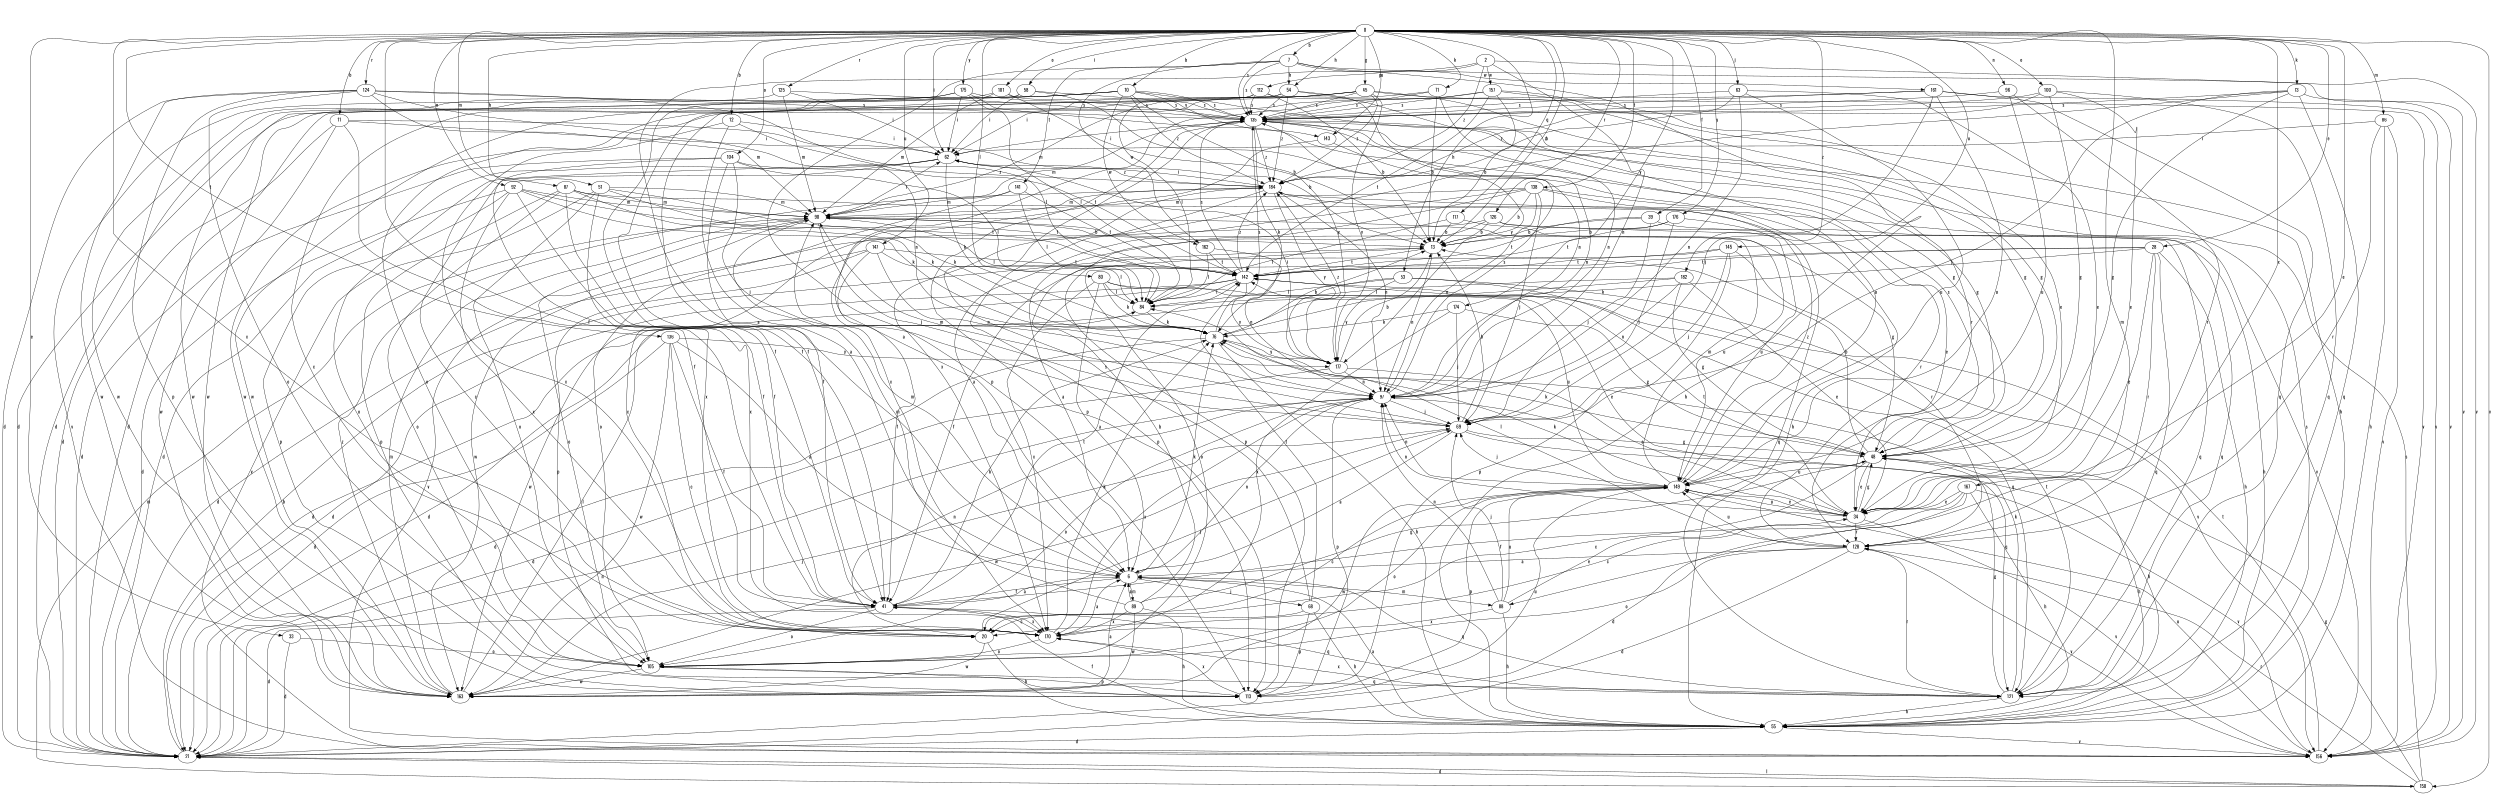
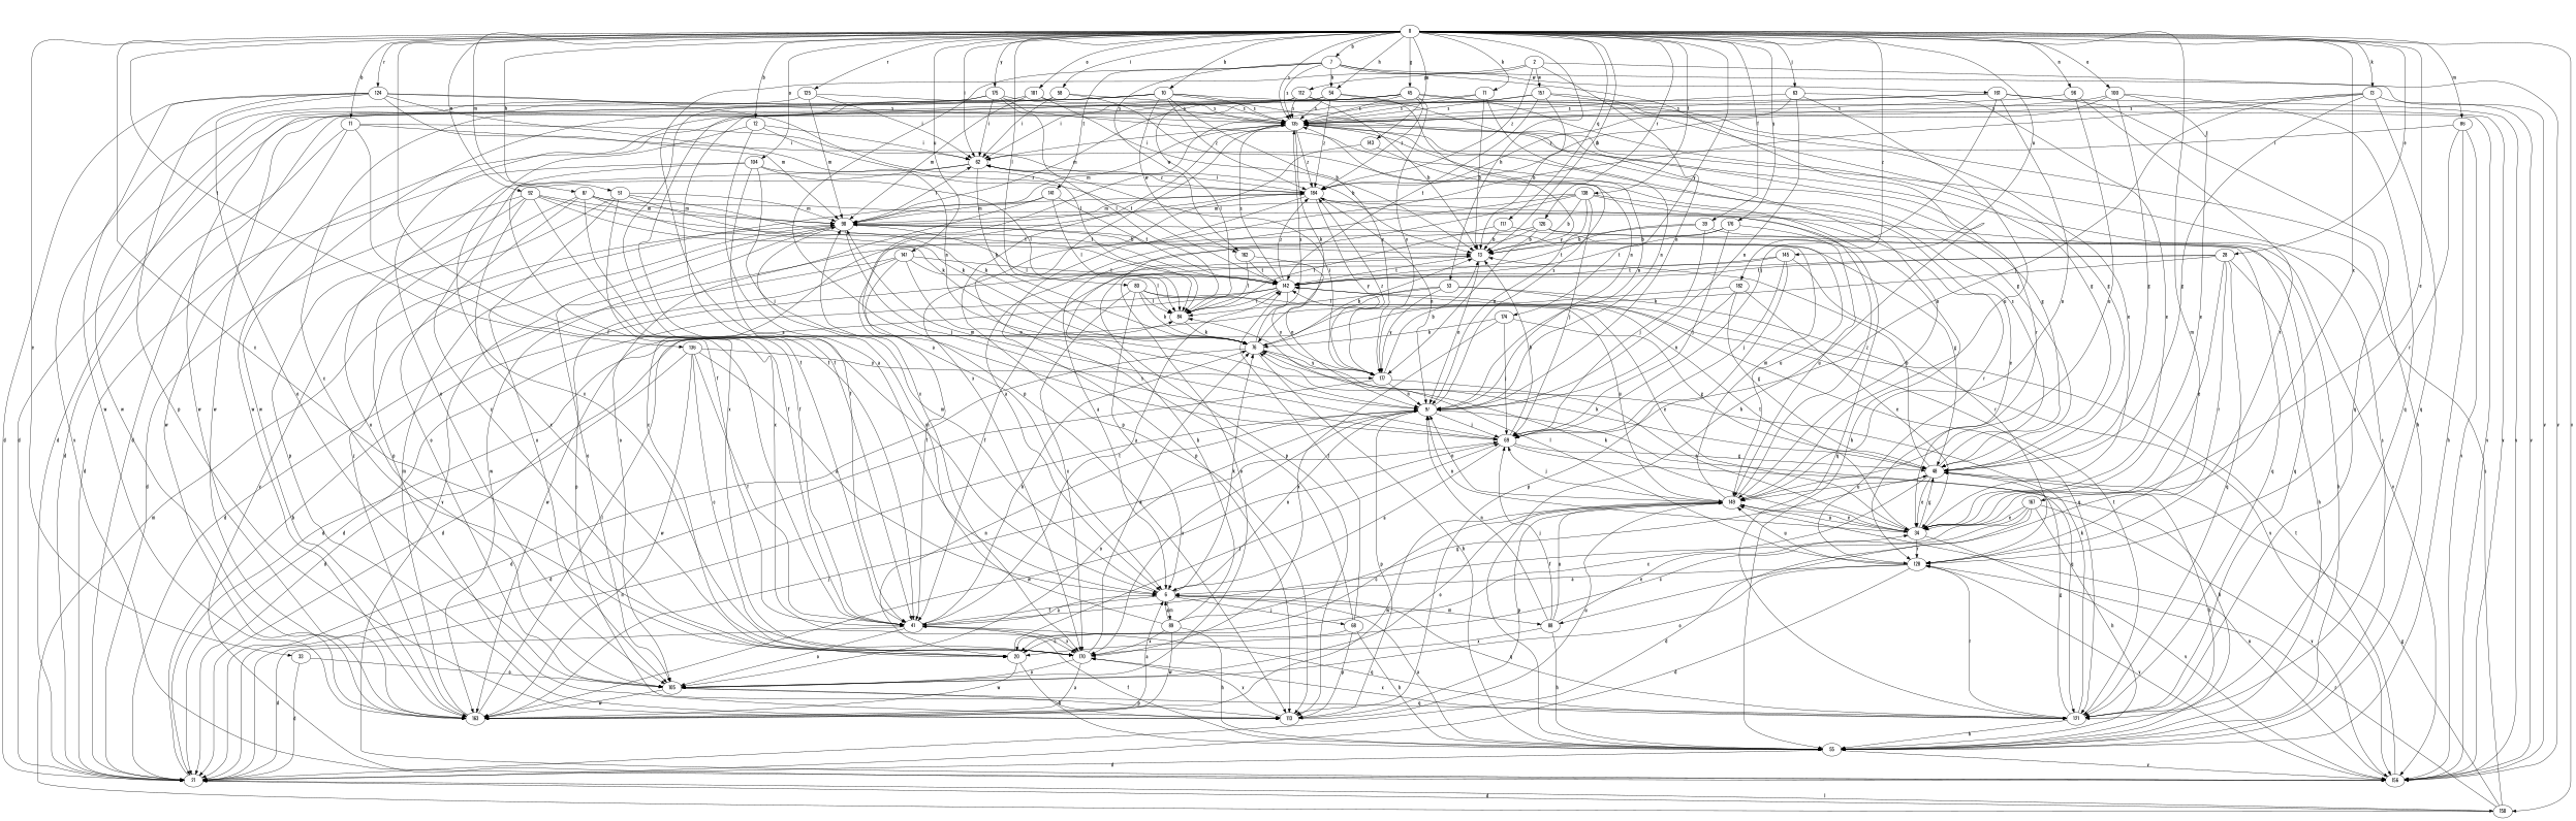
  strict digraph {
    fontname=Oswald
    node [fontname=Oswald]
    edge [fontname=Oswald]
    0
    7
    10
    11
    12
    13
    28
    33
    34
    39
    41
    45
    51
    53
    54
    58
    62
    63
    71
    73
    80
    86
    87
    88
    92
    96
    100
    101
    104
    117
    124
    125
    126
    135
    136
    138
    143
    145
    147
    150
    167
    170
    174
    175
    176
    182
    156
    55
    113
    141
    161
    162
    184
    20
    27
    128
    163
    177
    6
    142
    97
    76
    121
    105
    48
    149
    69
    90
    84
    2
    112
    157
    68
    89
    0 -> 7 [label=b]
    0 -> 10 [label=b]
    0 -> 11 [label=b]
    0 -> 12 [label=b]
    0 -> 13 [label=b]
    0 -> 28 [label=e]
    0 -> 33 [label=e]
    0 -> 34 [label=e]
    0 -> 39 [label=f]
    0 -> 41 [label=f]
    0 -> 45 [label=g]
    0 -> 51 [label=h]
    0 -> 53 [label=h]
    0 -> 54 [label=h]
    0 -> 58 [label=i]
    0 -> 62 [label=i]
    0 -> 63 [label=j]
    0 -> 71 [label=k]
    0 -> 73 [label=k]
    0 -> 80 [label=l]
    0 -> 86 [label=m]
    0 -> 87 [label=m]
    0 -> 88 [label=m]
    0 -> 92 [label=n]
    0 -> 96 [label=n]
    0 -> 100 [label=o]
    0 -> 101 [label=o]
    0 -> 104 [label=o]
    0 -> 117 [label=q]
    0 -> 124 [label=r]
    0 -> 125 [label=r]
    0 -> 126 [label=r]
    0 -> 135 [label=s]
    0 -> 136 [label=t]
    0 -> 138 [label=t]
    0 -> 143 [label=u]
    0 -> 145 [label=u]
    0 -> 147 [label=u]
    0 -> 150 [label=v]
    0 -> 167 [label=x]
    0 -> 170 [label=x]
    0 -> 174 [label=y]
    0 -> 175 [label=y]
    0 -> 176 [label=y]
    0 -> 182 [label=z]
    7 -> 54 [label=h]
    7 -> 135 [label=s]
    7 -> 156 [label=v]
    7 -> 55 [label=h]
    7 -> 113 [label=p]
    7 -> 141 [label=t]
    7 -> 161 [label=w]
    7 -> 162 [label=w]
    10 -> 135 [label=s]
-   10 -> 143 [label=v]
+   10 -> 156 [label=v]
    10 -> 162 [label=w]
    10 -> 184 [label=z]
    10 -> 20 [label=c]
    10 -> 27 [label=d]
    10 -> 128 [label=r]
    10 -> 163 [label=w]
    10 -> 177 [label=y]
    11 -> 13 [label=b]
    11 -> 41 [label=f]
    11 -> 62 [label=i]
    11 -> 27 [label=d]
    11 -> 163 [label=w]
    12 -> 62 [label=i]
    12 -> 170 [label=x]
    12 -> 6 [label=a]
    12 -> 142 [label=t]
    13 -> 142 [label=t]
    13 -> 97 [label=n]
    28 -> 34 [label=e]
    28 -> 55 [label=h]
    28 -> 128 [label=r]
    28 -> 142 [label=t]
    28 -> 76 [label=k]
    28 -> 121 [label=q]
    28 -> 105 [label=o]
    33 -> 27 [label=d]
    33 -> 105 [label=o]
    34 -> 156 [label=v]
    34 -> 128 [label=r]
    34 -> 142 [label=t]
    34 -> 97 [label=n]
    34 -> 76 [label=k]
    34 -> 48 [label=g]
    34 -> 149 [label=u]
    39 -> 13 [label=b]
    39 -> 142 [label=t]
    39 -> 121 [label=q]
    39 -> 69 [label=j]
    41 -> 170 [label=x]
    41 -> 27 [label=d]
    41 -> 6 [label=a]
    41 -> 142 [label=t]
    41 -> 76 [label=k]
    41 -> 121 [label=q]
    41 -> 105 [label=o]
    45 -> 41 [label=f]
    45 -> 135 [label=s]
    45 -> 156 [label=v]
    45 -> 184 [label=z]
    45 -> 177 [label=y]
    45 -> 105 [label=o]
    45 -> 48 [label=g]
    45 -> 90 [label=m]
    51 -> 170 [label=x]
    51 -> 156 [label=v]
    51 -> 142 [label=t]
    51 -> 76 [label=k]
    51 -> 105 [label=o]
    51 -> 90 [label=m]
    53 -> 156 [label=v]
    53 -> 27 [label=d]
    53 -> 177 [label=y]
    53 -> 121 [label=q]
    53 -> 84 [label=l]
    54 -> 135 [label=s]
    54 -> 184 [label=z]
    54 -> 163 [label=w]
    54 -> 177 [label=y]
    54 -> 149 [label=u]
    54 -> 84 [label=l]
    58 -> 62 [label=i]
    58 -> 135 [label=s]
    58 -> 163 [label=w]
    58 -> 97 [label=n]
    62 -> 184 [label=z]
    62 -> 20 [label=c]
-   62 -> 27 [label=d]
    62 -> 76 [label=k]
    62 -> 105 [label=o]
    63 -> 34 [label=e]
    63 -> 135 [label=s]
    63 -> 184 [label=z]
    63 -> 97 [label=n]
    63 -> 149 [label=u]
    71 -> 13 [label=b]
    71 -> 62 [label=i]
    71 -> 135 [label=s]
    71 -> 97 [label=n]
    73 -> 135 [label=s]
    73 -> 170 [label=x]
    73 -> 156 [label=v]
    73 -> 121 [label=q]
    73 -> 48 [label=g]
    73 -> 69 [label=j]
    80 -> 34 [label=e]
    80 -> 170 [label=x]
    80 -> 6 [label=a]
    80 -> 76 [label=k]
    80 -> 149 [label=u]
    80 -> 84 [label=l]
    86 -> 62 [label=i]
    86 -> 156 [label=v]
    86 -> 55 [label=h]
    86 -> 128 [label=r]
    87 -> 41 [label=f]
    87 -> 113 [label=p]
    87 -> 76 [label=k]
    87 -> 121 [label=q]
    87 -> 105 [label=o]
    87 -> 90 [label=m]
    88 -> 34 [label=e]
    88 -> 170 [label=x]
    88 -> 55 [label=h]
    88 -> 97 [label=n]
    88 -> 149 [label=u]
    88 -> 69 [label=j]
    92 -> 41 [label=f]
    92 -> 170 [label=x]
    92 -> 113 [label=p]
    92 -> 27 [label=d]
    92 -> 142 [label=t]
    92 -> 76 [label=k]
    92 -> 90 [label=m]
    96 -> 135 [label=s]
    96 -> 128 [label=r]
    96 -> 149 [label=u]
    100 -> 34 [label=e]
    100 -> 135 [label=s]
    100 -> 184 [label=z]
    100 -> 121 [label=q]
    100 -> 48 [label=g]
    101 -> 13 [label=b]
    101 -> 135 [label=s]
    101 -> 27 [label=d]
    101 -> 90 [label=m]
    104 -> 41 [label=f]
    104 -> 170 [label=x]
    104 -> 184 [label=z]
    104 -> 27 [label=d]
    104 -> 69 [label=j]
    104 -> 84 [label=l]
    117 -> 13 [label=b]
    117 -> 149 [label=u]
    117 -> 84 [label=l]
    124 -> 135 [label=s]
    124 -> 113 [label=p]
    124 -> 27 [label=d]
    124 -> 163 [label=w]
    124 -> 97 [label=n]
    124 -> 105 [label=o]
    124 -> 90 [label=m]
    124 -> 84 [label=l]
    125 -> 62 [label=i]
    125 -> 135 [label=s]
    125 -> 156 [label=v]
    125 -> 90 [label=m]
    126 -> 13 [label=b]
    126 -> 55 [label=h]
    126 -> 163 [label=w]
    126 -> 6 [label=a]
    126 -> 121 [label=q]
    135 -> 62 [label=i]
    135 -> 113 [label=p]
    135 -> 184 [label=z]
    135 -> 97 [label=n]
    135 -> 76 [label=k]
    135 -> 48 [label=g]
    135 -> 90 [label=m]
    136 -> 41 [label=f]
    136 -> 20 [label=c]
    136 -> 27 [label=d]
    136 -> 163 [label=w]
    136 -> 177 [label=y]
    136 -> 6 [label=a]
    138 -> 13 [label=b]
    138 -> 34 [label=e]
    138 -> 113 [label=p]
    138 -> 128 [label=r]
    138 -> 6 [label=a]
    138 -> 97 [label=n]
    138 -> 69 [label=j]
    138 -> 90 [label=m]
    143 -> 170 [label=x]
    143 -> 55 [label=h]
    145 -> 41 [label=f]
    145 -> 113 [label=p]
    145 -> 128 [label=r]
    145 -> 142 [label=t]
    145 -> 69 [label=j]
    147 -> 41 [label=f]
    147 -> 113 [label=p]
    147 -> 27 [label=d]
    147 -> 142 [label=t]
    147 -> 97 [label=n]
    147 -> 84 [label=l]
    150 -> 135 [label=s]
    150 -> 27 [label=d]
    150 -> 128 [label=r]
    150 -> 48 [label=g]
    150 -> 90 [label=m]
    167 -> 34 [label=e]
    167 -> 41 [label=f]
    167 -> 156 [label=v]
    167 -> 55 [label=h]
    167 -> 20 [label=c]
    167 -> 27 [label=d]
-   170 -> 6 [label=a]
+   170 -> 163 [label=a]
    170 -> 76 [label=k]
    170 -> 105 [label=o]
    174 -> 170 [label=x]
    174 -> 76 [label=k]
    174 -> 48 [label=g]
    174 -> 69 [label=j]
    175 -> 41 [label=f]
    175 -> 62 [label=i]
    175 -> 135 [label=s]
    175 -> 163 [label=w]
    175 -> 48 [label=g]
    175 -> 84 [label=l]
    176 -> 13 [label=b]
    176 -> 142 [label=t]
    176 -> 149 [label=u]
    176 -> 69 [label=j]
    182 -> 34 [label=e]
    182 -> 27 [label=d]
    182 -> 97 [label=n]
    182 -> 48 [label=g]
-   182 -> 84 [label=l]
    156 -> 142 [label=t]
    156 -> 149 [label=u]
    55 -> 41 [label=f]
    55 -> 135 [label=s]
    55 -> 156 [label=v]
    55 -> 27 [label=d]
    55 -> 6 [label=a]
    113 -> 170 [label=x]
    113 -> 149 [label=u]
    141 -> 142 [label=t]
    141 -> 105 [label=o]
    141 -> 90 [label=m]
    141 -> 84 [label=l]
    161 -> 135 [label=s]
    161 -> 156 [label=v]
    161 -> 163 [label=w]
    161 -> 121 [label=q]
    161 -> 149 [label=u]
    161 -> 69 [label=j]
    162 -> 142 [label=t]
    162 -> 97 [label=n]
    162 -> 84 [label=l]
    184 -> 62 [label=i]
    184 -> 156 [label=v]
    184 -> 113 [label=p]
    184 -> 20 [label=c]
    184 -> 177 [label=y]
    184 -> 97 [label=n]
    184 -> 90 [label=m]
    20 -> 55 [label=h]
    20 -> 163 [label=w]
    20 -> 97 [label=n]
    20 -> 69 [label=j]
    27 -> 13 [label=b]
    27 -> 150 [label=l]
    27 -> 97 [label=n]
    128 -> 156 [label=v]
    128 -> 27 [label=d]
    128 -> 6 [label=a]
    128 -> 105 [label=o]
    128 -> 149 [label=u]
    128 -> 84 [label=l]
    163 -> 184 [label=z]
    163 -> 6 [label=a]
    163 -> 69 [label=j]
    163 -> 90 [label=m]
    163 -> 84 [label=l]
    177 -> 13 [label=b]
    177 -> 34 [label=e]
    177 -> 62 [label=i]
    177 -> 184 [label=z]
    177 -> 27 [label=d]
    177 -> 97 [label=n]
    6 -> 41 [label=f]
    6 -> 88 [label=m]
    6 -> 97 [label=n]
    6 -> 76 [label=k]
    6 -> 121 [label=q]
    6 -> 90 [label=m]
    6 -> 68 [label=j]
    6 -> 89 [label=m]
    142 -> 135 [label=s]
    142 -> 184 [label=z]
    142 -> 27 [label=d]
    142 -> 163 [label=w]
    142 -> 177 [label=y]
    142 -> 84 [label=l]
    97 -> 135 [label=s]
    97 -> 170 [label=x]
    97 -> 113 [label=p]
    97 -> 121 [label=q]
    97 -> 105 [label=o]
    97 -> 69 [label=j]
    76 -> 13 [label=b]
    76 -> 135 [label=s]
    76 -> 55 [label=h]
    76 -> 27 [label=d]
    76 -> 177 [label=y]
    121 -> 170 [label=x]
    121 -> 55 [label=h]
    121 -> 128 [label=r]
    121 -> 142 [label=t]
    121 -> 76 [label=k]
    121 -> 48 [label=g]
    105 -> 113 [label=p]
    105 -> 163 [label=w]
    105 -> 121 [label=q]
    48 -> 13 [label=b]
    48 -> 34 [label=e]
    48 -> 135 [label=s]
    48 -> 55 [label=h]
    48 -> 20 [label=c]
    48 -> 76 [label=k]
    48 -> 149 [label=u]
    149 -> 34 [label=e]
    149 -> 113 [label=p]
    149 -> 184 [label=z]
    149 -> 20 [label=c]
    149 -> 163 [label=w]
    149 -> 97 [label=n]
    149 -> 105 [label=o]
    149 -> 69 [label=j]
    149 -> 90 [label=m]
    69 -> 13 [label=b]
    69 -> 55 [label=h]
    69 -> 163 [label=w]
    69 -> 6 [label=a]
    69 -> 48 [label=g]
    69 -> 90 [label=m]
    90 -> 13 [label=b]
    90 -> 62 [label=i]
    90 -> 156 [label=v]
    90 -> 105 [label=o]
    90 -> 48 [label=g]
    90 -> 69 [label=j]
    90 -> 84 [label=l]
    84 -> 76 [label=k]
    2 -> 156 [label=v]
    2 -> 184 [label=z]
    2 -> 6 [label=a]
    2 -> 97 [label=n]
    2 -> 112 [label=p]
    2 -> 157 [label=w]
    112 -> 13 [label=b]
    112 -> 41 [label=f]
    112 -> 135 [label=s]
    112 -> 27 [label=d]
    112 -> 48 [label=g]
    157 -> 13 [label=b]
    157 -> 34 [label=e]
    157 -> 135 [label=s]
    157 -> 55 [label=h]
    157 -> 6 [label=a]
    157 -> 142 [label=t]
    68 -> 135 [label=s]
    68 -> 55 [label=h]
    68 -> 113 [label=p]
    68 -> 20 [label=c]
    68 -> 142 [label=t]
    89 -> 13 [label=b]
    89 -> 170 [label=x]
    89 -> 55 [label=h]
    89 -> 163 [label=w]
    89 -> 6 [label=a]
    89 -> 48 [label=g]
    89 -> 90 [label=m]
  }
